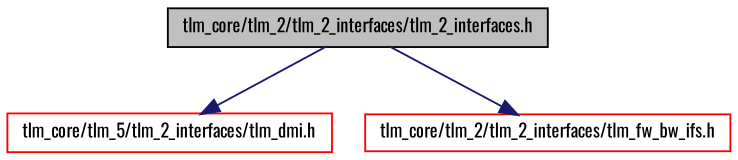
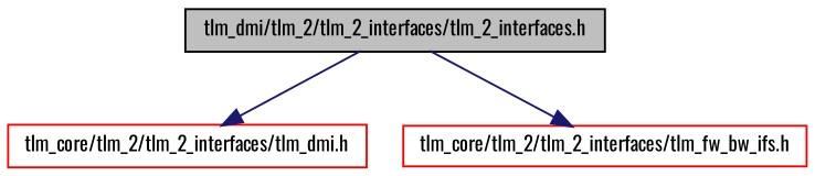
  digraph {
    fontname=Oswald
    node [color=red fillcolor=white fontname=Oswald fontsize=10 shape=record style=filled]
    edge [color=midnightblue fontname=Oswald fontsize=10 labelfontname=FreeSans labelfontsize=10 style=solid]
-   n1 [color=black fillcolor=grey75 fontcolor=black height=0.2 label="tlm_core/tlm_2/tlm_2_interfaces/tlm_2_interfaces.h" width=0.4]
-   n2 [height=0.2 label="tlm_core/tlm_5/tlm_2_interfaces/tlm_dmi.h" width=0.4]
+   n1 [color=black fillcolor=grey75 fontcolor=black height=0.2 label="tlm_dmi/tlm_2/tlm_2_interfaces/tlm_2_interfaces.h" width=0.4]
+   n2 [height=0.2 label="tlm_core/tlm_2/tlm_2_interfaces/tlm_dmi.h" width=0.4]
    n3 [height=0.2 label="tlm_core/tlm_2/tlm_2_interfaces/tlm_fw_bw_ifs.h" width=0.4]
    n1 -> n2
    n1 -> n3
  }
